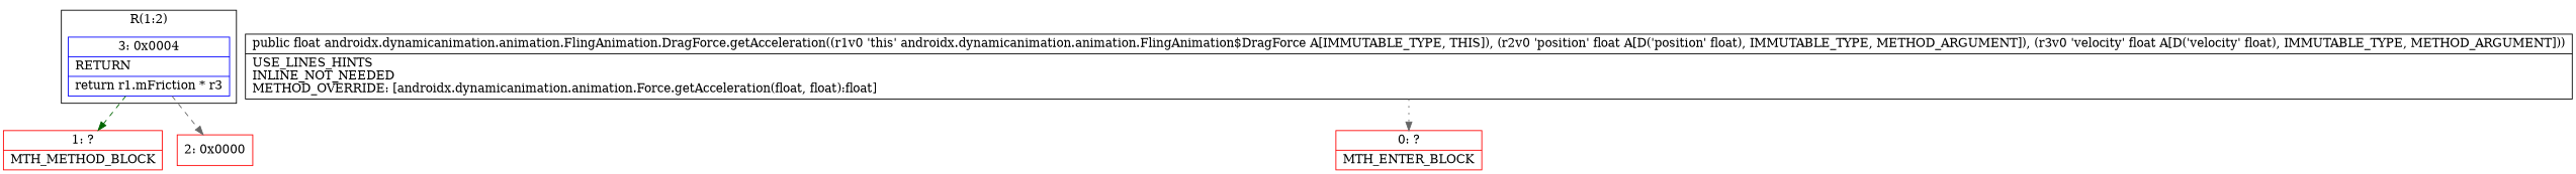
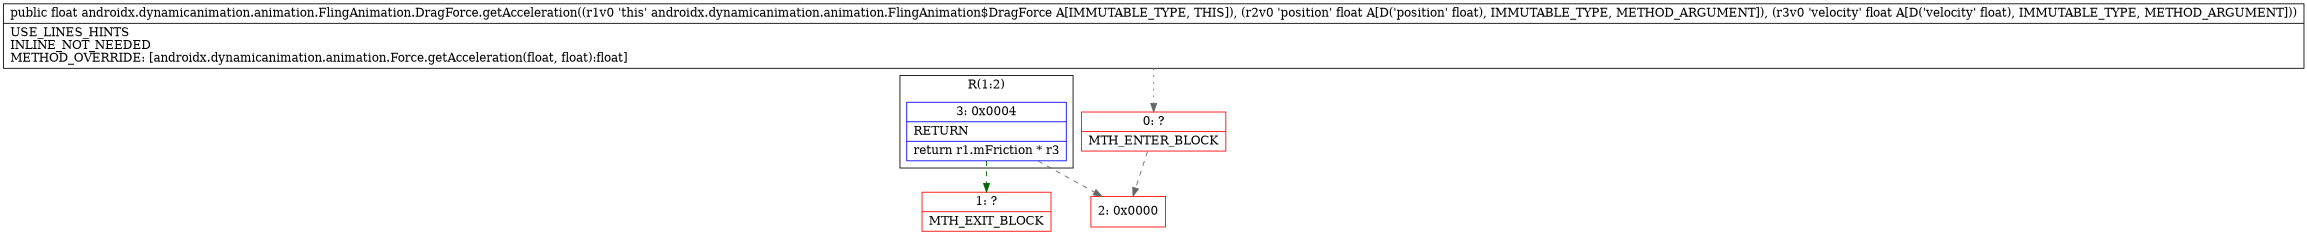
  digraph {
    node [color=red shape=record]
    edge [color=gray40 style=dashed]
    n1 [color=blue label="{3\:\ 0x0004|RETURN\l|return r1.mFriction * r3\l}"]
-   n2 [label="{1\:\ ?|MTH_METHOD_BLOCK\l}"]
+   n2 [label="{1\:\ ?|MTH_EXIT_BLOCK\l}"]
    n3 [label="{2\:\ 0x0000}"]
    n4 [label="{0\:\ ?|MTH_ENTER_BLOCK\l}"]
    n5 [label="{public float androidx.dynamicanimation.animation.FlingAnimation.DragForce.getAcceleration((r1v0 'this' androidx.dynamicanimation.animation.FlingAnimation$DragForce A[IMMUTABLE_TYPE, THIS]), (r2v0 'position' float A[D('position' float), IMMUTABLE_TYPE, METHOD_ARGUMENT]), (r3v0 'velocity' float A[D('velocity' float), IMMUTABLE_TYPE, METHOD_ARGUMENT]))  | USE_LINES_HINTS\lINLINE_NOT_NEEDED\lMETHOD_OVERRIDE: [androidx.dynamicanimation.animation.Force.getAcceleration(float, float):float]\l}" color=""]
    subgraph cluster_1 {
      label="R(1:2)"
      n1
    }
    n1 -> n2 [color=darkgreen]
    n1 -> n3
+   n4 -> n3
    n5 -> n4 [style=dotted]
  }
